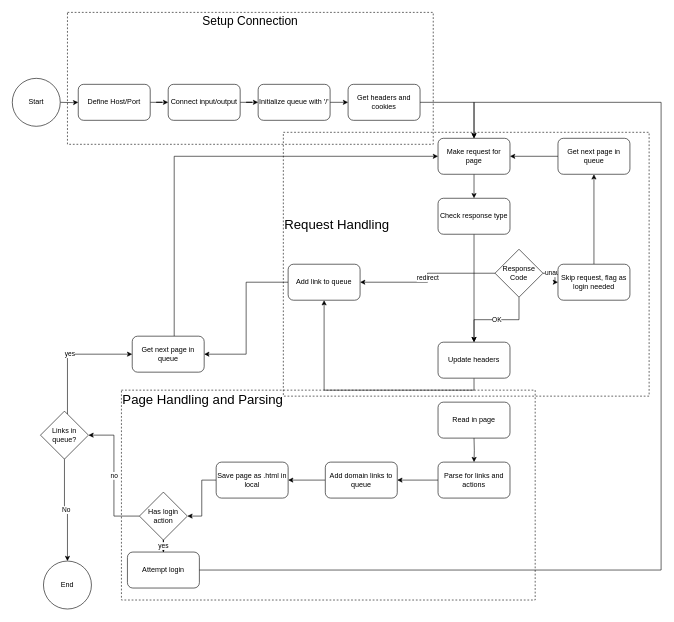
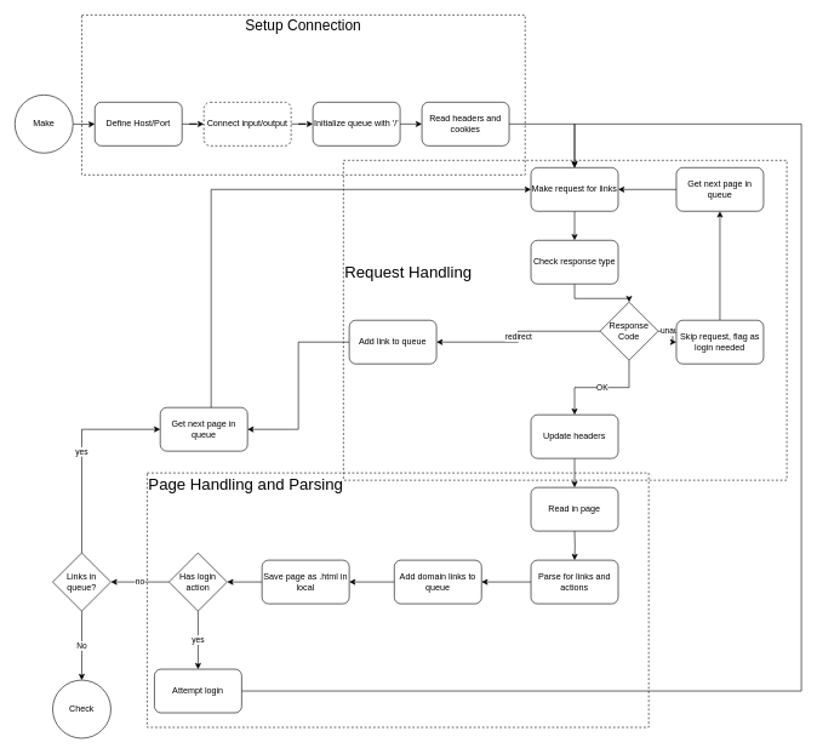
  <mxCell id="0" />
  <mxCell id="1" parent="0" />
  <mxCell id="2" value="&lt;div style=&quot;font-size: 22px&quot;&gt;Page Handling and Parsing&lt;/div&gt;&lt;div style=&quot;font-size: 22px&quot;&gt;&lt;br&gt;&lt;/div&gt;&lt;div style=&quot;font-size: 22px&quot;&gt;&lt;br&gt;&lt;/div&gt;&lt;div style=&quot;font-size: 22px&quot;&gt;&lt;br&gt;&lt;/div&gt;&lt;div style=&quot;font-size: 22px&quot;&gt;&lt;br&gt;&lt;/div&gt;&lt;div style=&quot;font-size: 22px&quot;&gt;&lt;br&gt;&lt;/div&gt;&lt;div style=&quot;font-size: 22px&quot;&gt;&lt;br&gt;&lt;/div&gt;&lt;div style=&quot;font-size: 22px&quot;&gt;&lt;br&gt;&lt;/div&gt;&lt;div style=&quot;font-size: 22px&quot;&gt;&lt;br&gt;&lt;/div&gt;&lt;div style=&quot;font-size: 22px&quot;&gt;&lt;br&gt;&lt;/div&gt;&lt;div style=&quot;font-size: 22px&quot;&gt;&lt;br&gt;&lt;/div&gt;&lt;div style=&quot;font-size: 22px&quot;&gt;&lt;br&gt;&lt;/div&gt;&lt;div style=&quot;font-size: 22px&quot;&gt;&lt;br&gt;&lt;/div&gt;" style="rounded=0;whiteSpace=wrap;html=1;fillColor=none;dashed=1;align=left;" parent="1" vertex="1"><mxGeometry x="202" y="650" width="690" height="350" as="geometry" /></mxCell>
  <mxCell id="3" value="&lt;font style=&quot;font-size: 20px&quot;&gt;Setup Connection&lt;br&gt;&lt;br&gt;&lt;br&gt;&lt;br&gt;&lt;br&gt;&lt;br&gt;&lt;br&gt;&lt;br&gt;&lt;br&gt;&lt;/font&gt;" style="rounded=0;whiteSpace=wrap;html=1;fillColor=none;dashed=1;align=center;" parent="1" vertex="1"><mxGeometry x="112" y="20" width="610" height="220" as="geometry" /></mxCell>
  <mxCell id="4" value="&lt;div style=&quot;font-size: 22px&quot;&gt;Request Handling&lt;/div&gt;&lt;div style=&quot;font-size: 22px&quot;&gt;&lt;br&gt;&lt;/div&gt;&lt;div style=&quot;font-size: 22px&quot;&gt;&lt;br&gt;&lt;/div&gt;&lt;div style=&quot;font-size: 22px&quot;&gt;&lt;br&gt;&lt;/div&gt;&lt;div style=&quot;font-size: 22px&quot;&gt;&lt;br&gt;&lt;/div&gt;&lt;div style=&quot;font-size: 22px&quot;&gt;&lt;br&gt;&lt;/div&gt;" style="rounded=0;whiteSpace=wrap;html=1;fillColor=none;dashed=1;align=left;" parent="1" vertex="1"><mxGeometry x="472" y="220" width="610" height="440" as="geometry" /></mxCell>
  <mxCell id="5" style="edgeStyle=orthogonalEdgeStyle;rounded=0;orthogonalLoop=1;jettySize=auto;html=1;exitX=1;exitY=0.5;exitDx=0;exitDy=0;" parent="1" source="6" target="8" edge="1"><mxGeometry relative="1" as="geometry" /></mxCell>
  <mxCell id="6" value="Define Host/Port" style="rounded=1;whiteSpace=wrap;html=1;" parent="1" vertex="1"><mxGeometry x="130" y="140" width="120" height="60" as="geometry" /></mxCell>
  <mxCell id="7" style="edgeStyle=orthogonalEdgeStyle;rounded=0;orthogonalLoop=1;jettySize=auto;html=1;exitX=1;exitY=0.5;exitDx=0;exitDy=0;" parent="1" source="8" target="30" edge="1"><mxGeometry relative="1" as="geometry" /></mxCell>
- <mxCell id="8" value="Connect input/output" style="rounded=1;whiteSpace=wrap;html=1;" parent="1" vertex="1"><mxGeometry x="280" y="140" width="120" height="60" as="geometry" /></mxCell>
+ <mxCell id="8" value="Connect input/output" style="rounded=1;whiteSpace=wrap;html=1;dashed=1;" parent="1" vertex="1"><mxGeometry x="280" y="140" width="120" height="60" as="geometry" /></mxCell>
  <mxCell id="9" style="edgeStyle=orthogonalEdgeStyle;rounded=0;orthogonalLoop=1;jettySize=auto;html=1;exitX=1;exitY=0.5;exitDx=0;exitDy=0;entryX=0.5;entryY=0;entryDx=0;entryDy=0;" parent="1" source="10" target="12" edge="1"><mxGeometry relative="1" as="geometry" /></mxCell>
- <mxCell id="10" value="Get headers and cookies" style="rounded=1;whiteSpace=wrap;html=1;" parent="1" vertex="1"><mxGeometry x="580" y="140" width="120" height="60" as="geometry" /></mxCell>
+ <mxCell id="10" value="Read headers and cookies" style="rounded=1;whiteSpace=wrap;html=1;" parent="1" vertex="1"><mxGeometry x="580" y="140" width="120" height="60" as="geometry" /></mxCell>
  <mxCell id="11" style="edgeStyle=orthogonalEdgeStyle;rounded=0;orthogonalLoop=1;jettySize=auto;html=1;exitX=0.5;exitY=1;exitDx=0;exitDy=0;" parent="1" source="12" target="22" edge="1"><mxGeometry relative="1" as="geometry" /></mxCell>
- <mxCell id="12" value="Make request for page" style="rounded=1;whiteSpace=wrap;html=1;" parent="1" vertex="1"><mxGeometry x="730" y="230" width="120" height="60" as="geometry" /></mxCell>
+ <mxCell id="12" value="Make request for links" style="rounded=1;whiteSpace=wrap;html=1;" parent="1" vertex="1"><mxGeometry x="730" y="230" width="120" height="60" as="geometry" /></mxCell>
  <mxCell id="13" style="edgeStyle=orthogonalEdgeStyle;rounded=0;orthogonalLoop=1;jettySize=auto;html=1;entryX=0.5;entryY=0;entryDx=0;entryDy=0;" parent="1" target="16" edge="1"><mxGeometry relative="1" as="geometry"><mxPoint x="790" y="730" as="sourcePoint" /></mxGeometry></mxCell>
  <mxCell id="14" value="Read in page" style="rounded=1;whiteSpace=wrap;html=1;" parent="1" vertex="1"><mxGeometry x="730" y="670" width="120" height="60" as="geometry" /></mxCell>
  <mxCell id="15" style="edgeStyle=orthogonalEdgeStyle;rounded=0;orthogonalLoop=1;jettySize=auto;html=1;exitX=0;exitY=0.5;exitDx=0;exitDy=0;entryX=1;entryY=0.5;entryDx=0;entryDy=0;" edge="1" parent="1" source="16" target="18"><mxGeometry relative="1" as="geometry" /></mxCell>
  <mxCell id="16" value="Parse for links and actions" style="rounded=1;whiteSpace=wrap;html=1;" parent="1" vertex="1"><mxGeometry x="730" y="770" width="120" height="60" as="geometry" /></mxCell>
  <mxCell id="17" style="edgeStyle=orthogonalEdgeStyle;rounded=0;orthogonalLoop=1;jettySize=auto;html=1;" parent="1" source="18" target="20" edge="1"><mxGeometry relative="1" as="geometry" /></mxCell>
  <mxCell id="18" value="Add domain links to queue" style="rounded=1;whiteSpace=wrap;html=1;" parent="1" vertex="1"><mxGeometry x="542" y="770" width="120" height="60" as="geometry" /></mxCell>
  <mxCell id="19" style="edgeStyle=orthogonalEdgeStyle;rounded=0;orthogonalLoop=1;jettySize=auto;html=1;exitX=0;exitY=0.5;exitDx=0;exitDy=0;entryX=1;entryY=0.5;entryDx=0;entryDy=0;" edge="1" parent="1" source="20" target="45"><mxGeometry relative="1" as="geometry" /></mxCell>
  <mxCell id="20" value="Save page as .html in local" style="rounded=1;whiteSpace=wrap;html=1;" parent="1" vertex="1"><mxGeometry x="360" y="770" width="120" height="60" as="geometry" /></mxCell>
- <mxCell id="21" style="edgeStyle=orthogonalEdgeStyle;rounded=0;orthogonalLoop=1;jettySize=auto;html=1;" parent="1" source="22" target="49" edge="1"><mxGeometry relative="1" as="geometry" /></mxCell>
+ <mxCell id="21" style="edgeStyle=orthogonalEdgeStyle;rounded=0;orthogonalLoop=1;jettySize=auto;html=1;" parent="1" source="22" target="26" edge="1"><mxGeometry relative="1" as="geometry" /></mxCell>
  <mxCell id="22" value="Check response type" style="rounded=1;whiteSpace=wrap;html=1;" parent="1" vertex="1"><mxGeometry x="730" y="330" width="120" height="60" as="geometry" /></mxCell>
  <mxCell id="23" value="OK" style="edgeStyle=orthogonalEdgeStyle;rounded=0;orthogonalLoop=1;jettySize=auto;html=1;exitX=0.5;exitY=1;exitDx=0;exitDy=0;" parent="1" source="26" target="49" edge="1"><mxGeometry relative="1" as="geometry"><mxPoint x="792" y="540" as="targetPoint" /><Array as="points" /></mxGeometry></mxCell>
  <mxCell id="24" value="unauth" style="edgeStyle=orthogonalEdgeStyle;rounded=0;orthogonalLoop=1;jettySize=auto;html=1;exitX=1;exitY=0.5;exitDx=0;exitDy=0;" parent="1" source="26" target="28" edge="1"><mxGeometry relative="1" as="geometry" /></mxCell>
  <mxCell id="25" value="redirect" style="edgeStyle=orthogonalEdgeStyle;rounded=0;orthogonalLoop=1;jettySize=auto;html=1;entryX=1;entryY=0.5;entryDx=0;entryDy=0;" parent="1" source="26" target="40" edge="1"><mxGeometry relative="1" as="geometry" /></mxCell>
  <mxCell id="26" value="Response Code" style="rhombus;whiteSpace=wrap;html=1;" parent="1" vertex="1"><mxGeometry x="825" y="415" width="80" height="80" as="geometry" /></mxCell>
  <mxCell id="27" style="edgeStyle=orthogonalEdgeStyle;rounded=0;orthogonalLoop=1;jettySize=auto;html=1;exitX=0.5;exitY=0;exitDx=0;exitDy=0;" parent="1" source="28" target="42" edge="1"><mxGeometry relative="1" as="geometry" /></mxCell>
  <mxCell id="28" value="Skip request, flag as login needed" style="rounded=1;whiteSpace=wrap;html=1;" parent="1" vertex="1"><mxGeometry x="930" y="440" width="120" height="60" as="geometry" /></mxCell>
  <mxCell id="29" style="edgeStyle=orthogonalEdgeStyle;rounded=0;orthogonalLoop=1;jettySize=auto;html=1;exitX=1;exitY=0.5;exitDx=0;exitDy=0;entryX=0;entryY=0.5;entryDx=0;entryDy=0;" parent="1" source="30" target="10" edge="1"><mxGeometry relative="1" as="geometry" /></mxCell>
  <mxCell id="30" value="Initialize queue with '/'" style="rounded=1;whiteSpace=wrap;html=1;" parent="1" vertex="1"><mxGeometry x="430" y="140" width="120" height="60" as="geometry" /></mxCell>
  <mxCell id="31" value="yes" style="edgeStyle=orthogonalEdgeStyle;rounded=0;orthogonalLoop=1;jettySize=auto;html=1;entryX=0;entryY=0.5;entryDx=0;entryDy=0;" parent="1" source="33" target="35" edge="1"><mxGeometry relative="1" as="geometry"><Array as="points"><mxPoint x="112" y="590" /></Array></mxGeometry></mxCell>
  <mxCell id="32" value="No" style="edgeStyle=orthogonalEdgeStyle;rounded=0;orthogonalLoop=1;jettySize=auto;html=1;exitX=0.5;exitY=1;exitDx=0;exitDy=0;" parent="1" source="33" target="36" edge="1"><mxGeometry relative="1" as="geometry" /></mxCell>
- <mxCell id="33" value="Links in queue?" style="rhombus;whiteSpace=wrap;html=1;" parent="1" vertex="1"><mxGeometry x="67" y="685" width="80" height="80" as="geometry" /></mxCell>
+ <mxCell id="33" value="Links in queue?" style="rhombus;whiteSpace=wrap;html=1;" parent="1" vertex="1"><mxGeometry x="72" y="760" width="80" height="80" as="geometry" /></mxCell>
  <mxCell id="34" style="edgeStyle=orthogonalEdgeStyle;rounded=0;orthogonalLoop=1;jettySize=auto;html=1;entryX=0;entryY=0.5;entryDx=0;entryDy=0;" parent="1" source="35" target="12" edge="1"><mxGeometry relative="1" as="geometry"><Array as="points"><mxPoint x="290" y="260" /></Array></mxGeometry></mxCell>
  <mxCell id="35" value="Get next page in queue" style="rounded=1;whiteSpace=wrap;html=1;" parent="1" vertex="1"><mxGeometry x="220" y="560" width="120" height="60" as="geometry" /></mxCell>
- <mxCell id="36" value="End" style="ellipse;whiteSpace=wrap;html=1;aspect=fixed;" parent="1" vertex="1"><mxGeometry x="72" y="935" width="80" height="80" as="geometry" /></mxCell>
+ <mxCell id="36" value="Check" style="ellipse;whiteSpace=wrap;html=1;aspect=fixed;" parent="1" vertex="1"><mxGeometry x="72" y="935" width="80" height="80" as="geometry" /></mxCell>
  <mxCell id="37" style="edgeStyle=orthogonalEdgeStyle;rounded=0;orthogonalLoop=1;jettySize=auto;html=1;exitX=1;exitY=0.5;exitDx=0;exitDy=0;" parent="1" target="6" edge="1"><mxGeometry relative="1" as="geometry"><mxPoint x="100" y="170" as="sourcePoint" /></mxGeometry></mxCell>
- <mxCell id="38" value="Start" style="ellipse;whiteSpace=wrap;html=1;aspect=fixed;" parent="1" vertex="1"><mxGeometry x="20" y="130" width="80" height="80" as="geometry" /></mxCell>
+ <mxCell id="38" value="Make" style="ellipse;whiteSpace=wrap;html=1;aspect=fixed;" parent="1" vertex="1"><mxGeometry x="20" y="130" width="80" height="80" as="geometry" /></mxCell>
  <mxCell id="39" style="edgeStyle=orthogonalEdgeStyle;rounded=0;orthogonalLoop=1;jettySize=auto;html=1;entryX=1;entryY=0.5;entryDx=0;entryDy=0;" parent="1" source="40" target="35" edge="1"><mxGeometry relative="1" as="geometry" /></mxCell>
  <mxCell id="40" value="Add link to queue" style="rounded=1;whiteSpace=wrap;html=1;" parent="1" vertex="1"><mxGeometry x="480" y="440" width="120" height="60" as="geometry" /></mxCell>
  <mxCell id="41" style="edgeStyle=orthogonalEdgeStyle;rounded=0;orthogonalLoop=1;jettySize=auto;html=1;" parent="1" source="42" target="12" edge="1"><mxGeometry relative="1" as="geometry" /></mxCell>
  <mxCell id="42" value="Get next page in queue" style="rounded=1;whiteSpace=wrap;html=1;" parent="1" vertex="1"><mxGeometry x="930" y="230" width="120" height="60" as="geometry" /></mxCell>
  <mxCell id="43" value="yes" style="edgeStyle=orthogonalEdgeStyle;rounded=0;orthogonalLoop=1;jettySize=auto;html=1;" parent="1" source="45" target="46" edge="1"><mxGeometry relative="1" as="geometry" /></mxCell>
  <mxCell id="44" value="no" style="edgeStyle=orthogonalEdgeStyle;rounded=0;orthogonalLoop=1;jettySize=auto;html=1;exitX=0;exitY=0.5;exitDx=0;exitDy=0;entryX=1;entryY=0.5;entryDx=0;entryDy=0;" edge="1" parent="1" source="45" target="33"><mxGeometry relative="1" as="geometry" /></mxCell>
- <mxCell id="45" value="Has login action" style="rhombus;whiteSpace=wrap;html=1;" parent="1" vertex="1"><mxGeometry x="232" y="820" width="80" height="80" as="geometry" /></mxCell>
+ <mxCell id="45" value="Has login action" style="rhombus;whiteSpace=wrap;html=1;" parent="1" vertex="1"><mxGeometry x="232" y="760" width="80" height="80" as="geometry" /></mxCell>
  <mxCell id="46" value="Attempt login" style="rounded=1;whiteSpace=wrap;html=1;" parent="1" vertex="1"><mxGeometry x="212" y="920" width="120" height="60" as="geometry" /></mxCell>
  <mxCell id="47" style="edgeStyle=orthogonalEdgeStyle;rounded=0;orthogonalLoop=1;jettySize=auto;html=1;entryX=0.5;entryY=0;entryDx=0;entryDy=0;" parent="1" source="46" target="12" edge="1"><mxGeometry relative="1" as="geometry"><mxPoint x="912" y="890" as="sourcePoint" /><Array as="points"><mxPoint x="1102" y="950" /><mxPoint x="1102" y="170" /><mxPoint x="790" y="170" /></Array></mxGeometry></mxCell>
- <mxCell id="48" style="edgeStyle=orthogonalEdgeStyle;rounded=0;orthogonalLoop=1;jettySize=auto;html=1;exitX=0.5;exitY=1;exitDx=0;exitDy=0;" parent="1" source="49" target="40" edge="1"><mxGeometry relative="1" as="geometry" /></mxCell>
+ <mxCell id="48" style="edgeStyle=orthogonalEdgeStyle;rounded=0;orthogonalLoop=1;jettySize=auto;html=1;exitX=0.5;exitY=1;exitDx=0;exitDy=0;entryX=0.5;entryY=0;entryDx=0;entryDy=0;" parent="1" source="49" target="14" edge="1"><mxGeometry relative="1" as="geometry" /></mxCell>
  <mxCell id="49" value="Update headers" style="rounded=1;whiteSpace=wrap;html=1;" parent="1" vertex="1"><mxGeometry x="730" y="570" width="120" height="60" as="geometry" /></mxCell>
